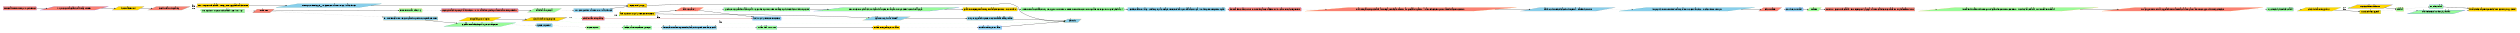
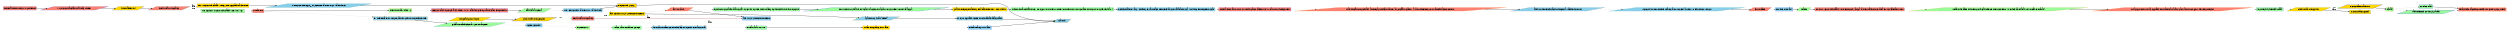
  digraph {
    rankdir=LR
    node [color=blue fillcolor=palegreen shape=note style=filled]
    edge [style=bold]
    "QuincyRank6Convo1 begins." [color=gray40 fillcolor=gold shape=parallelogram]
    n2 [fillcolor=gold label="Check boolean QuincyForgiven" shape=parallelogram]
    n3 [fillcolor=salmon label="Check boolean QuincyDating"]
    "Chat ends." [color=darkorange fillcolor=skyblue shape=parallelogram]
    n5 [color=teal fillcolor=gold label="агов, крихітко. ти тут? у мене для тебе дещо є"]
    n6 [fillcolor=skyblue label="агов, ти тут? у мене для тебе дещо є"]
    n7 [color=darkorange fillcolor=salmon label="Так? І що саме? :)" shape=parallelogram]
    n8 [color=darkorange fillcolor=skyblue label="Зараз не можу, вибач. [Кінець.]" shape=parallelogram]
    n9 [label="ну дивися. я тут реально багато думав… ну про все. про тебе, мене. команду. про всі події від миті твого прибуття"]
    n10 [color=darkorange fillcolor=skyblue label="ем. ну ок, дружаньо. трясця, я тоді це запхаю назад у штани"]
    n11 [label="який я тоді злий був на всіх, шо втратив майбутнє, шо забрали мої мрії, січеш? особливо на артура…" shape=parallelogram]
    n12 [color=teal fillcolor=gold label="думав шо попереду нема шляху, нема надії ні для чого… чого я хтів би"]
    n13 [color=teal label="і я ніколи не замислювався типу «гей, дурко. може те шо ти хочеш може змінитися. може отримане *це те про шо ти мріяв увесь час*»?"]
    n14 [color=teal fillcolor=skyblue label="я дивлюся навколо і бачу… спільноту. ну так, яснаріч, техногниль нам трохи заважає як муха, і той віктор ше конкретний мудак"]
    n15 [fillcolor=salmon label="але нема нічого такого з чим би ми не впоралися. завдяки тобі МИ стали чимось СПРАВЖНІМ"]
    n16 [color=darkorange fillcolor=salmon label="я маю піклуватися про дітлахів, а елеонора розповідати казочки, аой роздавати іграшки… а малий швидкісник робити маленькі ґаджети для них…" shape=parallelogram]
    n17 [color=gray40 fillcolor=skyblue label="навіть його величність щасливий вперше за… напевно все життя" shape=parallelogram]
    n18 [color=teal fillcolor=skyblue label="і я зрозумів, шо якби не пішов з намету за ним того дня і аж сюди… то цього ніколи б не було" shape=parallelogram]
    n19 [color=gray40 fillcolor=salmon label="цього кохання" shape=parallelogram]
    n20 [fillcolor=skyblue label="це ж воно, чи не так?"]
    n21 [color=darkorange label="кохання" shape=parallelogram]
    n22 [color=teal fillcolor=salmon label="тож я той… просто хтів сказать… шо я перепросив у артура. за те шо ставився як до лайна. шо я був наляканий і злий"]
    n23 [color=darkorange label="і я знав шо він завше хтів лише зробить правильно для мене й для інших… і я це весь час поважав, хоч і не знав як показать" shape=parallelogram]
    n24 [color=darkorange fillcolor=salmon label="ми з артуром не по обіймах, дружаньо. не побачиш нас за таким разом. але потисли руки й він мені усміхнувся" shape=parallelogram]
    n25 [label="і я усміхнувсь у відповідь і сказав"]
    n26 [color=teal fillcolor=gold label="Check boolean QuincyArthur2" shape=parallelogram]
    n27 [fillcolor=gold label="«ти досі довбаний кайфолом»" shape=parallelogram]
    n28 [color=teal fillcolor=gold label="«ти досі довбаний дурень»"]
    n29 [color=darkorange label="пхахаха"]
    n30 [label="Ох, Квінсі. Хаха."]
    n31 [label="Маю впевненість, що він був у захваті." shape=parallelogram]
-   n32 [color=darkorange fillcolor=gold label="він засміявся! нарешті пройнявсь моїм чуттям гумору, січеш?"]
+   n32 [color=darkorange fillcolor=salmon label="він засміявся! нарешті пройнявсь моїм чуттям гумору, січеш?"]
    n33 [fillcolor=salmon label="поплескав мене по плечу й ми розійшлися"]
    n34 [fillcolor=salmon label="і… було добре. насправді. спав тягар з плечей" shape=parallelogram]
    n35 [fillcolor=gold label="і все це завдяки тобі" shape=parallelogram]
    n36 [color=teal fillcolor=salmon label="Check boolean QuincyDating" shape=parallelogram]
    n37 [color=gray40 label="тож, крихітко… я просто хтів сказать… дяк. і той… ну…"]
    n38 [color=gray40 fillcolor=gold label="тож… я просто хтів сказать… тепер у тебе є дружаньо на все життя"]
-   n39 [color=gray40 fillcolor=salmon label="я кохаю тебе" shape=parallelogram]
+   n39 [color=gray40 fillcolor=salmon label="я кохаю тебе"]
    n40 [color=teal fillcolor=skyblue label="ми не просто ліпші друзі — ми рідня. дяк. за те шо ти тут. і за всі твої дії" shape=parallelogram]
    n41 [color=darkorange label="Я теж тебе кохаю, Квінсі. <3"]
    n42 [color=darkorange fillcolor=skyblue label="Я… мені шкода. Я не… це дуже раптовий розвиток стосунків для мене."]
    n43 [fillcolor=gold label="я перед тобов у боргу ;)"]
    n44 [fillcolor=salmon label="серед усіх часів і просторів та всіх людей… ти і я… навіть не мріяв про таке. ні на шо не проміняв би"]
    n45 [color=teal label="ну давай ше пальці дверима з усих сил захрясни" shape=parallelogram]
    n46 [color=gray40 label="навіть на майбутнє ха" shape=parallelogram]
    n47 [color=teal fillcolor=skyblue label="трясця, серйозно?!"]
    n48 [color=gray40 fillcolor=skyblue label="тож… дяк, крихітко. за те шо ти ти. і за всі твої дії"]
    n49 [color=darkorange label="ПІСЛЯ ВСЬОГ…"]
    n50 [color=teal label="а знаєш, забий. якскажеш. усе норм"]
    n51 [color=darkorange fillcolor=skyblue label="але це саме те лайно про яке я весь час тобі торочив. це я так до слова"]
    n52 [label="Boolean Хаха is now true."]
    n53 [color=darkorange fillcolor=gold label="Boolean QuincyDating is now false."]
    n54 [fillcolor=skyblue label="Boolean IsDating is now false."]
    "QuincyRank6Convo1 begins." -> n2
    n2 -> n3 [color=green label=true style=dotted]
    n2 -> "Chat ends." [color=green label=false style=dotted]
    n3 -> n5 [color=green label=true style=dotted]
    n3 -> n6 [color=brown label=false]
-   n5 -> n7
+   n5 -> n7 [style=dotted]
    n5 -> n8
    n6 -> n8 [color=green style=dotted]
    n7 -> n6
    n7 -> n9 [style=dotted]
    n8 -> n10
    n9 -> n11
    n10 -> "Chat ends."
    n11 -> n12
    n12 -> n13
    n13 -> n14
    n14 -> n15 [style=dotted]
    n15 -> n16 [style=dotted]
    n16 -> n17
    n17 -> n18 [style=dotted]
    n18 -> n19
    n19 -> n20 [style=dotted]
    n20 -> n21
    n21 -> n22
    n22 -> n23 [style=dotted]
    n23 -> n24
    n24 -> n25 [style=dotted]
    n25 -> n26 [style=dotted]
    n26 -> n27 [color=green label=true style=dotted]
    n26 -> n28 [color=black label=false]
    n27 -> n29
    n28 -> n29 [style=dotted]
    n29 -> n30 [style=dotted]
    n29 -> n31 [style=dotted]
    n30 -> n32
    n31 -> n32 [style=dotted]
    n33 -> n34
    n34 -> n35
    n35 -> n36
    n36 -> n37 [color=green label=true style=dotted]
    n36 -> n38 [color=brown label=false style=dotted]
    n37 -> n39 [style=dotted]
    n38 -> n40
    n39 -> n41
    n39 -> n42 [style=dotted]
    n40 -> n43
    n41 -> n44 [style=dotted]
    n42 -> n45
    n43 -> "Chat ends."
    n44 -> n46
    n45 -> n47 [style=dotted]
    n46 -> n48 [style=dotted]
    n47 -> n49 [style=dotted]
    n48 -> n43
    n49 -> n50 [style=dotted]
    n50 -> n51 [style=dotted]
    n51 -> n52 [style=dotted]
    n52 -> n53
    n53 -> n54 [style=dotted]
    n54 -> "Chat ends."
  }
